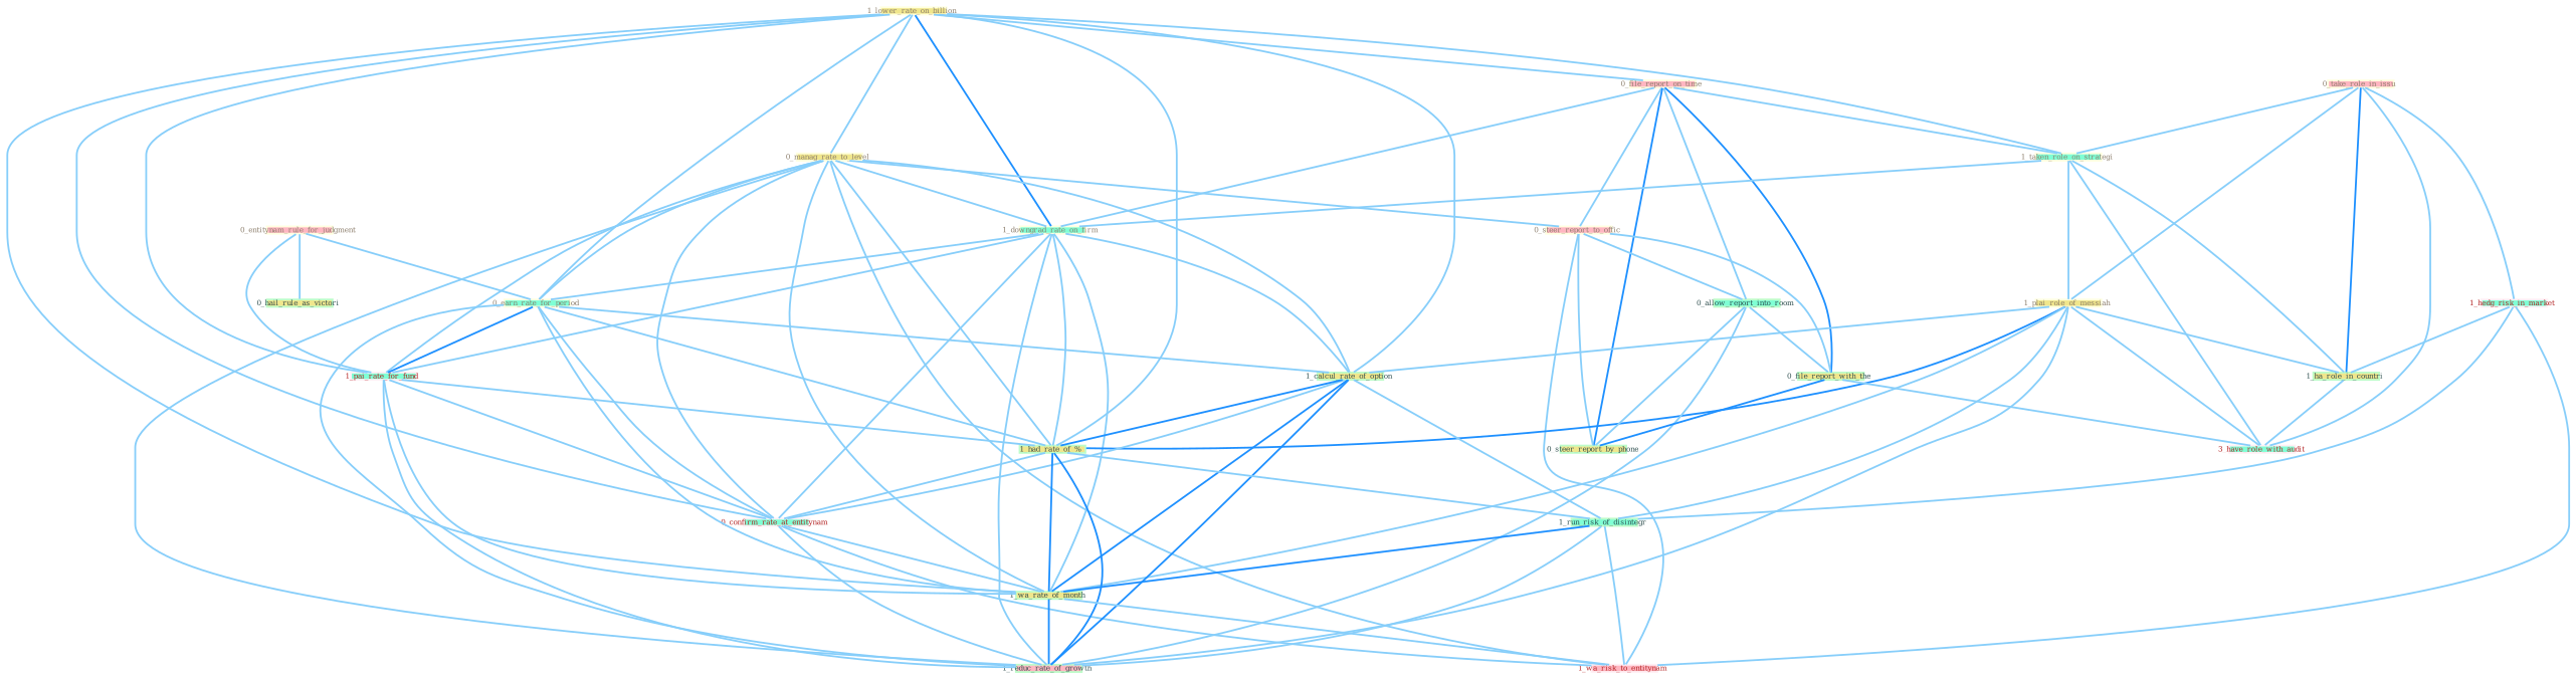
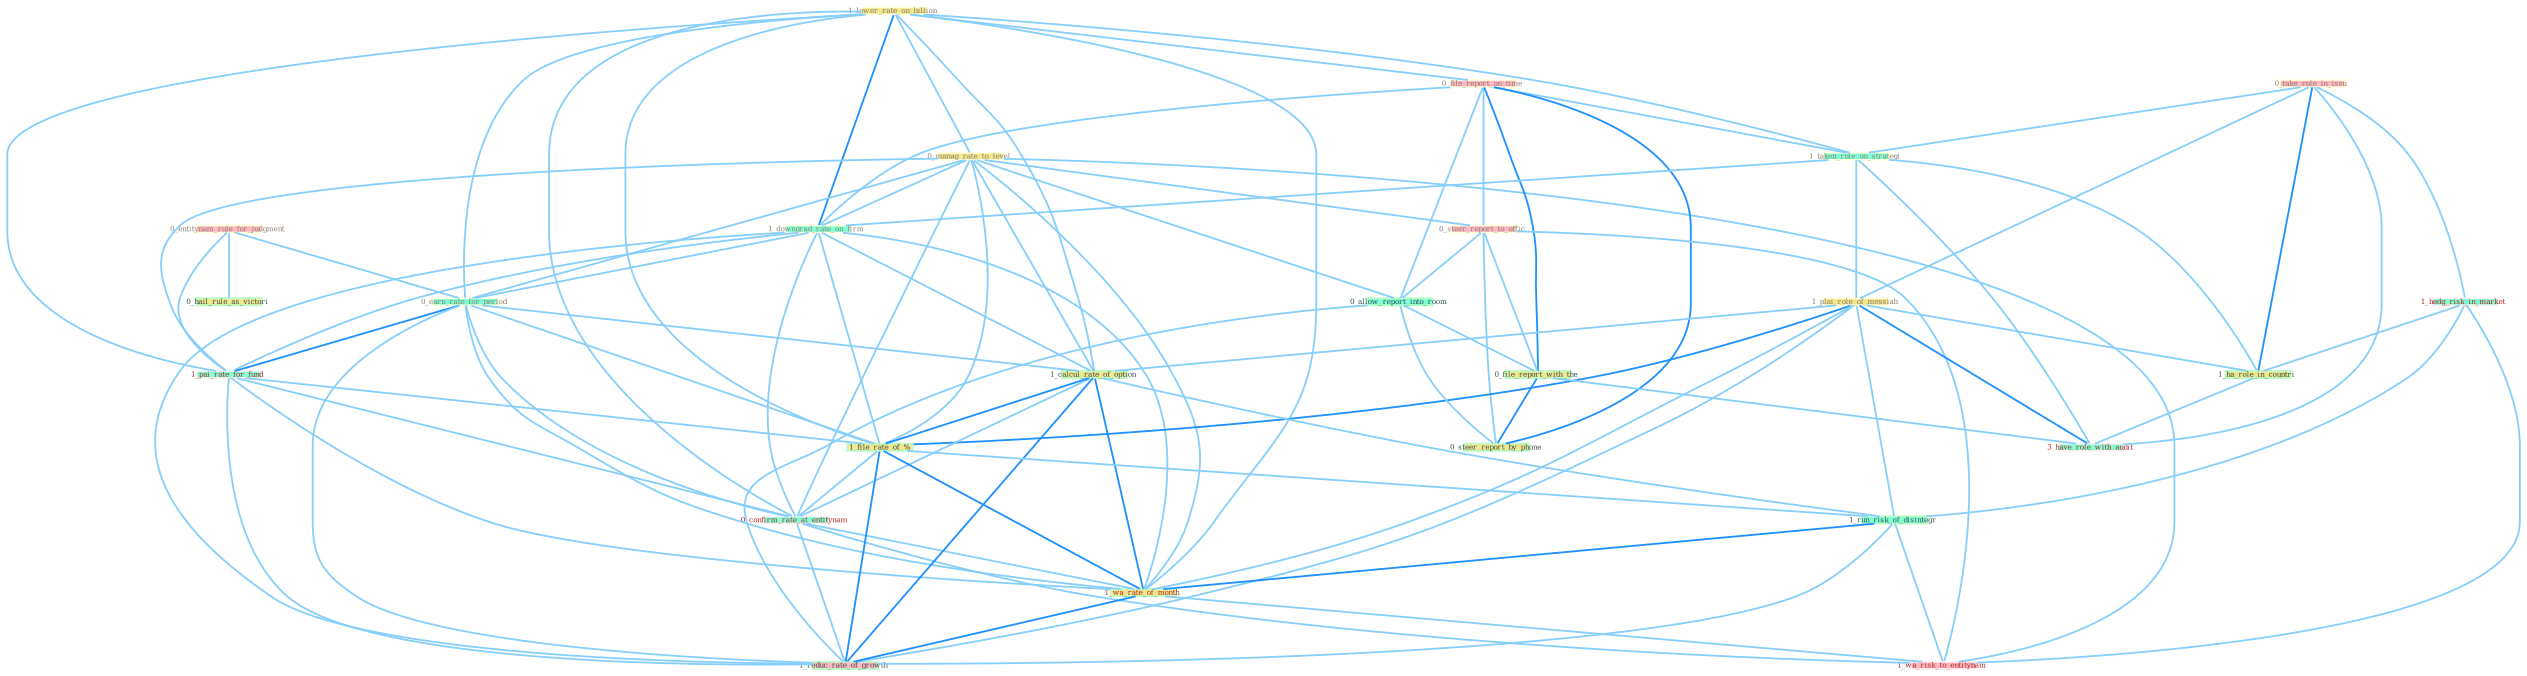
  graph {
    node [color="#ffffe0" fillcolor=khaki fixedsize=true fontcolor="#8b7d6b" fontsize=4 shape=polygon style=filled]
    edge [color="#87cefa" w=1]
    "0_entitynam_rule_for_judgment " [fillcolor=lightpink height=.06 width=.5]
    "1_lower_rate_on_billion " [height=.06 width=.5]
    "0_manag_rate_to_level " [height=.06 width=.5]
    "0_take_role_in_issu " [fillcolor=lightpink height=.06 width=.5]
    "0_file_report_on_time " [fillcolor=lightpink height=.06 width=.5]
    "0_steer_report_to_offic " [fillcolor=lightpink height=.06 width=.5]
    "1_taken_role_on_strategi " [fillcolor=aquamarine height=.06 width=.5]
    "1_downgrad_rate_on_firm " [fillcolor=aquamarine height=.06 width=.5]
    "0_earn_rate_for_period " [fillcolor=aquamarine height=.06 width=.5]
    "1_plai_role_of_messiah " [height=.06 width=.5]
    "1_pai_rate_for_fund " [color="#fff0f5" fillcolor=aquamarine fontcolor="#b22222" height=.06 width=.5]
    "1_hedg_risk_in_market " [color="#fff0f5" fillcolor=aquamarine fontcolor="#b22222" height=.06 width=.5]
    "0_confirm_rate_at_entitynam " [color="#fff0f5" fillcolor=aquamarine fontcolor="#b22222" height=.06 width=.5]
    n14 [color="#fff0f5" fillcolor=aquamarine fontcolor="#b22222" height=.06 label="3_have_role_with_audit" width=.5]
    "1_wa_risk_to_entitynam " [color="#fff0f5" fillcolor=lightpink fontcolor="#b22222" height=.06 width=.5]
    "0_hail_rule_as_victori " [color="#BDFCC9" fontcolor="#2f4f4f" height=.06 width=.5]
    "1_calcul_rate_of_option " [color="#BDFCC9" fontcolor="#2f4f4f" height=.06 width=.5]
-   "1_had_rate_of_% " [color="#BDFCC9" fontcolor="#2f4f4f" height=.06 width=.5]
-   "1_wa_rate_of_month " [color="#BDFCC9" fontcolor="#2f4f4f" height=.06 width=.5]
+   "1_had_rate_of_% " [color="#BDFCC9" fontcolor="#2f4f4f" height=.06 width=.5 label="1_file_rate_of_%"]
+   "1_wa_rate_of_month " [color="#BDFCC9" fontcolor="#b22222" height=.06 width=.5]
    "1_reduc_rate_of_growth " [color="#BDFCC9" fillcolor=lightpink fontcolor="#2f4f4f" height=.06 width=.5]
    "1_ha_role_in_countri " [color="#BDFCC9" fontcolor="#2f4f4f" height=.06 width=.5]
    "0_allow_report_into_room " [color="#BDFCC9" fillcolor=aquamarine fontcolor="#2f4f4f" height=.06 width=.5]
    "0_file_report_with_the " [color="#BDFCC9" fontcolor="#2f4f4f" height=.06 width=.5]
    n24 [color="#BDFCC9" fontcolor="#2f4f4f" height=.06 label="0_steer_report_by_phone" width=.5]
    "1_run_risk_of_disintegr " [color="#BDFCC9" fillcolor=aquamarine fontcolor="#2f4f4f" height=.06 width=.5]
    subgraph sub_1 {
      "0_entitynam_rule_for_judgment "
      "1_lower_rate_on_billion "
      "0_manag_rate_to_level "
      "0_take_role_in_issu "
      "0_file_report_on_time "
      "0_steer_report_to_offic "
      "1_taken_role_on_strategi "
      "1_downgrad_rate_on_firm "
      "0_earn_rate_for_period "
      "1_plai_role_of_messiah "
    }
    subgraph sub_2 {
      "1_pai_rate_for_fund "
      "1_hedg_risk_in_market "
      "0_confirm_rate_at_entitynam "
      n14
      "1_wa_risk_to_entitynam "
    }
    "0_entitynam_rule_for_judgment " -- "0_earn_rate_for_period "
    "0_entitynam_rule_for_judgment " -- "1_pai_rate_for_fund "
    "0_entitynam_rule_for_judgment " -- "0_hail_rule_as_victori "
    "1_lower_rate_on_billion " -- "0_manag_rate_to_level "
    "1_lower_rate_on_billion " -- "0_file_report_on_time "
    "1_lower_rate_on_billion " -- "1_taken_role_on_strategi "
    "1_lower_rate_on_billion " -- "1_downgrad_rate_on_firm " [color="#1e90ff" w=2]
    "1_lower_rate_on_billion " -- "0_earn_rate_for_period "
    "1_lower_rate_on_billion " -- "1_pai_rate_for_fund "
    "1_lower_rate_on_billion " -- "0_confirm_rate_at_entitynam "
    "1_lower_rate_on_billion " -- "1_calcul_rate_of_option "
    "1_lower_rate_on_billion " -- "1_had_rate_of_% "
    "1_lower_rate_on_billion " -- "1_wa_rate_of_month "
    "0_manag_rate_to_level " -- "0_steer_report_to_offic "
    "0_manag_rate_to_level " -- "1_downgrad_rate_on_firm "
    "0_manag_rate_to_level " -- "0_earn_rate_for_period "
    "0_manag_rate_to_level " -- "1_pai_rate_for_fund "
    "0_manag_rate_to_level " -- "0_confirm_rate_at_entitynam "
    "0_manag_rate_to_level " -- "1_wa_risk_to_entitynam "
    "0_manag_rate_to_level " -- "1_calcul_rate_of_option "
    "0_manag_rate_to_level " -- "1_had_rate_of_% "
    "0_manag_rate_to_level " -- "1_wa_rate_of_month "
-   "0_manag_rate_to_level " -- "1_reduc_rate_of_growth "
+   "0_manag_rate_to_level " -- "0_allow_report_into_room "
    "0_take_role_in_issu " -- "1_taken_role_on_strategi "
    "0_take_role_in_issu " -- "1_plai_role_of_messiah "
    "0_take_role_in_issu " -- "1_hedg_risk_in_market "
    "0_take_role_in_issu " -- n14
    "0_take_role_in_issu " -- "1_ha_role_in_countri " [color="#1e90ff" w=2]
    "0_file_report_on_time " -- "0_steer_report_to_offic "
    "0_file_report_on_time " -- "1_taken_role_on_strategi "
    "0_file_report_on_time " -- "1_downgrad_rate_on_firm "
    "0_file_report_on_time " -- "0_allow_report_into_room "
    "0_file_report_on_time " -- "0_file_report_with_the " [color="#1e90ff" w=2]
    "0_file_report_on_time " -- n24 [color="#1e90ff" w=2]
    "0_steer_report_to_offic " -- "1_wa_risk_to_entitynam "
    "0_steer_report_to_offic " -- "0_allow_report_into_room "
    "0_steer_report_to_offic " -- "0_file_report_with_the "
    "0_steer_report_to_offic " -- n24
    "1_taken_role_on_strategi " -- "1_downgrad_rate_on_firm "
    "1_taken_role_on_strategi " -- "1_plai_role_of_messiah "
    "1_taken_role_on_strategi " -- n14
    "1_taken_role_on_strategi " -- "1_ha_role_in_countri "
    "1_downgrad_rate_on_firm " -- "0_earn_rate_for_period "
    "1_downgrad_rate_on_firm " -- "1_pai_rate_for_fund "
    "1_downgrad_rate_on_firm " -- "0_confirm_rate_at_entitynam "
    "1_downgrad_rate_on_firm " -- "1_calcul_rate_of_option "
    "1_downgrad_rate_on_firm " -- "1_had_rate_of_% "
    "1_downgrad_rate_on_firm " -- "1_wa_rate_of_month "
    "1_downgrad_rate_on_firm " -- "1_reduc_rate_of_growth "
    "0_earn_rate_for_period " -- "1_pai_rate_for_fund " [color="#1e90ff" w=2]
    "0_earn_rate_for_period " -- "0_confirm_rate_at_entitynam "
    "0_earn_rate_for_period " -- "1_calcul_rate_of_option "
    "0_earn_rate_for_period " -- "1_had_rate_of_% "
    "0_earn_rate_for_period " -- "1_wa_rate_of_month "
    "0_earn_rate_for_period " -- "1_reduc_rate_of_growth "
-   "1_plai_role_of_messiah " -- n14
+   "1_plai_role_of_messiah " -- n14 [color="#1e90ff"]
    "1_plai_role_of_messiah " -- "1_calcul_rate_of_option "
    "1_plai_role_of_messiah " -- "1_had_rate_of_% " [color="#1e90ff"]
    "1_plai_role_of_messiah " -- "1_wa_rate_of_month "
    "1_plai_role_of_messiah " -- "1_reduc_rate_of_growth "
    "1_plai_role_of_messiah " -- "1_ha_role_in_countri "
    "1_plai_role_of_messiah " -- "1_run_risk_of_disintegr "
    "1_pai_rate_for_fund " -- "0_confirm_rate_at_entitynam "
    "1_pai_rate_for_fund " -- "1_had_rate_of_% "
    "1_pai_rate_for_fund " -- "1_wa_rate_of_month "
    "1_pai_rate_for_fund " -- "1_reduc_rate_of_growth "
    "1_hedg_risk_in_market " -- "1_wa_risk_to_entitynam "
    "1_hedg_risk_in_market " -- "1_ha_role_in_countri "
    "1_hedg_risk_in_market " -- "1_run_risk_of_disintegr "
    "0_confirm_rate_at_entitynam " -- "1_wa_risk_to_entitynam "
    "0_confirm_rate_at_entitynam " -- "1_wa_rate_of_month "
    "0_confirm_rate_at_entitynam " -- "1_reduc_rate_of_growth "
    "1_calcul_rate_of_option " -- "0_confirm_rate_at_entitynam "
    "1_calcul_rate_of_option " -- "1_had_rate_of_% " [color="#1e90ff" w=2]
    "1_calcul_rate_of_option " -- "1_wa_rate_of_month " [color="#1e90ff" w=2]
    "1_calcul_rate_of_option " -- "1_reduc_rate_of_growth " [color="#1e90ff" w=2]
    "1_calcul_rate_of_option " -- "1_run_risk_of_disintegr "
    "1_had_rate_of_% " -- "0_confirm_rate_at_entitynam "
    "1_had_rate_of_% " -- "1_wa_rate_of_month " [color="#1e90ff" w=2]
    "1_had_rate_of_% " -- "1_reduc_rate_of_growth " [color="#1e90ff" w=2]
    "1_had_rate_of_% " -- "1_run_risk_of_disintegr "
    "1_wa_rate_of_month " -- "1_wa_risk_to_entitynam "
    "1_wa_rate_of_month " -- "1_reduc_rate_of_growth " [color="#1e90ff" w=2]
    "1_ha_role_in_countri " -- n14
    "0_allow_report_into_room " -- "1_reduc_rate_of_growth "
    "0_allow_report_into_room " -- "0_file_report_with_the "
    "0_allow_report_into_room " -- n24
    "0_file_report_with_the " -- n14
    "0_file_report_with_the " -- n24 [color="#1e90ff" w=2]
    "1_run_risk_of_disintegr " -- "1_wa_risk_to_entitynam "
    "1_run_risk_of_disintegr " -- "1_wa_rate_of_month " [color="#1e90ff"]
    "1_run_risk_of_disintegr " -- "1_reduc_rate_of_growth "
  }
